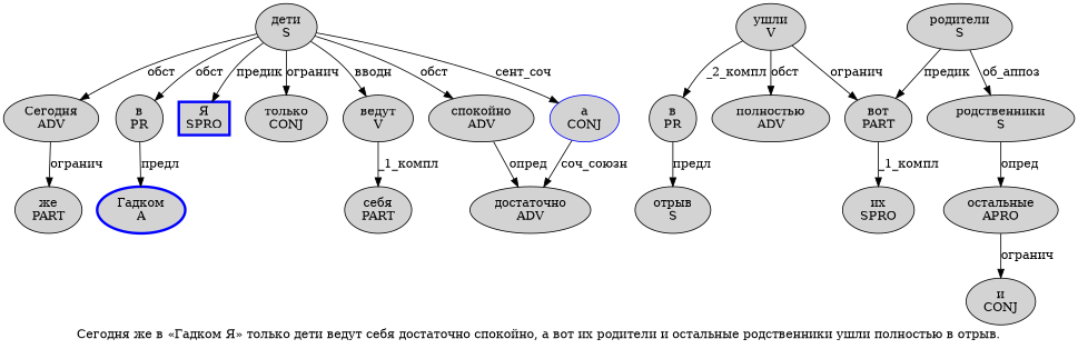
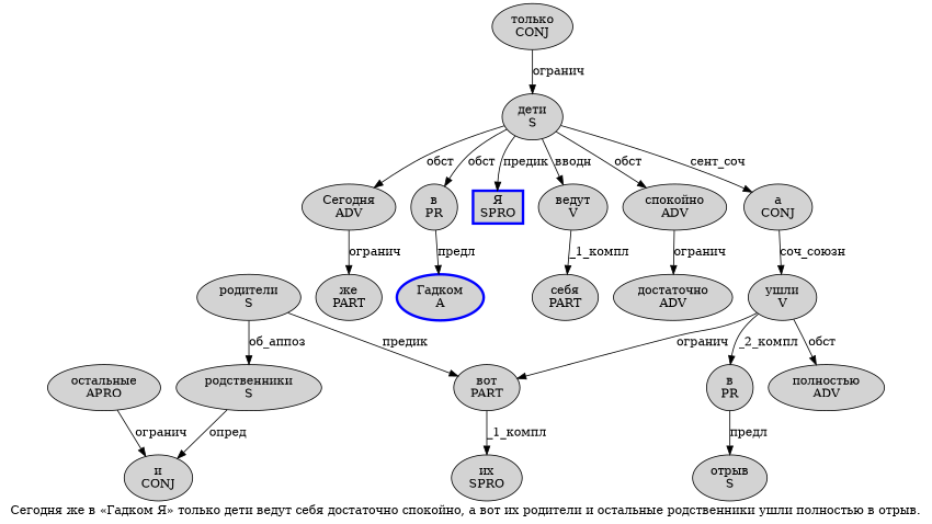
  digraph {
    label="Сегодня же в «Гадком Я» только дети ведут себя достаточно спокойно, а вот их родители и остальные родственники ушли полностью в отрыв."
    node [fillcolor=lightgray penwidth=1 shape=ellipse style=filled]
    n1 [label="Сегодня\nADV"]
    n2 [label="же\nPART"]
    n3 [label="в\nPR"]
    n4 [color=blue label="Гадком\nA" penwidth=3]
    n5 [color=blue label="Я\nSPRO" penwidth=3 shape=box]
    n6 [label="только\nCONJ"]
    n7 [label="дети\nS"]
    n8 [label="ведут\nV"]
    n9 [label="спокойно\nADV"]
-   n10 [label="а\nCONJ" color=blue]
+   n10 [label="а\nCONJ"]
    n11 [label="себя\nPART"]
    n12 [label="достаточно\nADV"]
    n13 [label="ушли\nV"]
    n14 [label="вот\nPART"]
    n15 [label="полностью\nADV"]
    n16 [label="в\nPR"]
    n17 [label="их\nSPRO"]
    n18 [label="родители\nS"]
    n19 [label="родственники\nS"]
    n20 [label="остальные\nAPRO"]
    n21 [label="и\nCONJ"]
    n22 [label="отрыв\nS"]
    n1 -> n2 [label="огранич"]
    n3 -> n4 [label="предл"]
    n7 -> n1 [label="обст"]
    n7 -> n3 [label="обст"]
    n7 -> n5 [label="предик"]
-   n7 -> n6 [label="огранич"]
+   n6 -> n7 [label="огранич"]
    n7 -> n8 [label="вводн"]
    n7 -> n9 [label="обст"]
    n7 -> n10 [label="сент_соч"]
    n8 -> n11 [label="_1_компл"]
-   n9 -> n12 [label="опред"]
-   n10 -> n12 [label="соч_союзн"]
+   n9 -> n12 [label="огранич"]
+   n10 -> n13 [label="соч_союзн"]
    n13 -> n14 [label="огранич"]
    n13 -> n15 [label="обст"]
    n13 -> n16 [label="_2_компл"]
    n14 -> n17 [label="_1_компл"]
    n16 -> n22 [label="предл"]
    n18 -> n14 [label="предик"]
    n18 -> n19 [label="об_аппоз"]
-   n19 -> n20 [label="опред"]
+   n19 -> n21 [label="опред"]
    n20 -> n21 [label="огранич"]
  }
